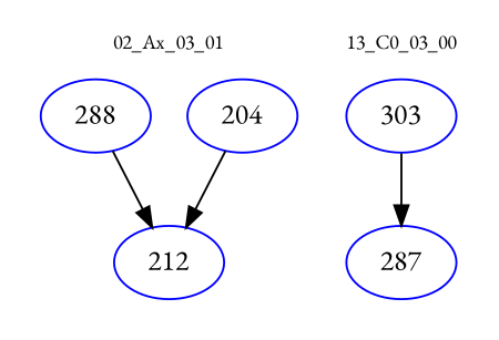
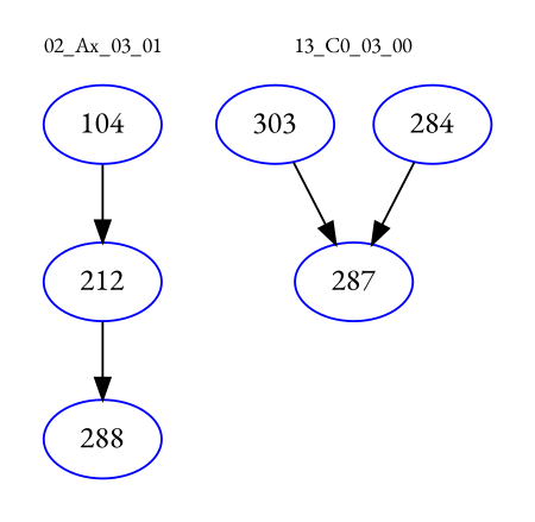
  digraph {
    fontname="EB Garamond"
    node [color=blue fontname="EB Garamond"]
    edge [color=black fontname="EB Garamond"]
-   n1 [label=204]
+   n1 [label=104]
    n2 [label=212]
    n3 [label=288]
+   n4 [label=284]
    n5 [label=287]
    n6 [label=303]
    subgraph cluster_1 {
      color=white
      fontsize=10
      label="02_Ax_03_01"
      n1
      n2
      n3
    }
    subgraph cluster_2 {
      color=white
      fontsize=10
      label="13_C0_03_00"
+     n4
      n5
      n6
    }
    n1 -> n2
-   n3 -> n2
+   n2 -> n3
+   n4 -> n5
    n6 -> n5
  }
